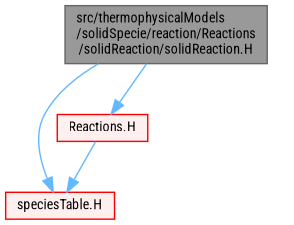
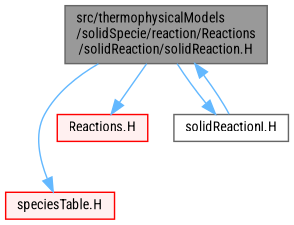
  digraph {
    fontname="Roboto Condensed"
    node [color=red fillcolor="#FFF0F0" fontname="Roboto Condensed" fontsize=10 shape=box style=filled]
    edge [color=steelblue1 fontname="Roboto Condensed" fontsize=10 labelfontname=Helvetica labelfontsize=10 style=solid]
    n1 [color=gray40 fillcolor=grey60 fontcolor=black height=0.2 label="src/thermophysicalModels\l/solidSpecie/reaction/Reactions\l/solidReaction/solidReaction.H" width=0.4]
    n2 [height=0.2 label="speciesTable.H" width=0.4]
    n3 [height=0.2 label="Reactions.H" width=0.4]
+   n4 [color=grey40 fillcolor=white height=0.2 label="solidReactionI.H" width=0.4]
    n1 -> n2
    n1 -> n3
-   n3 -> n2
+   n1 -> n4
+   n4 -> n1
  }
